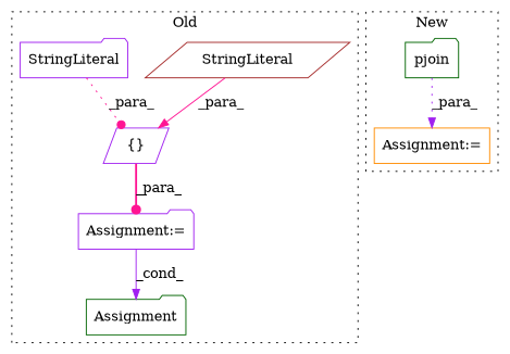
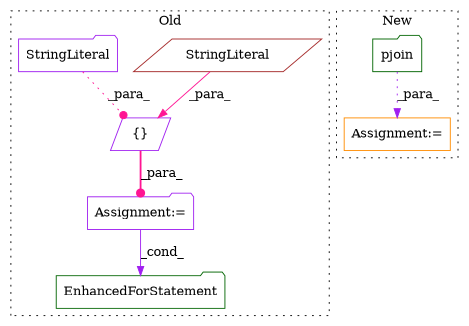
  digraph {
    node [a=45 l="53,2" s="6738,7032" shape=folder color=purple]
    edge [color=deeppink style=solid arrowhead=normal]
-   n1 [a=70 label=Assignment color=darkgreen]
+   n1 [a=70 label=EnhancedForStatement color=darkgreen]
    n2 [a=4 l="1,1" label="{}" s="6818,7031" shape=parallelogram]
    n3 [l=25 label=StringLiteral s=6954 shape=parallelogram color=brown]
    n4 [l=11 label=StringLiteral s=6819]
    n5 [a=7 label="Assignment:="]
    n6 [a=32 l="6,1" label=pjoin s="6993,7025" color=darkgreen]
    n7 [a=7 l=1 label="Assignment:=" s=7758 shape=box color=darkorange]
    subgraph cluster_1 {
      label=Old
      style=dotted
      n1
      n2
      n3
      n4
      n5
    }
    subgraph cluster_2 {
      label=New
      style=dotted
      n6
      n7
    }
    n2 -> n5 [label=_para_ style=bold arrowhead=dot]
    n3 -> n2 [label=_para_]
    n4 -> n2 [label=_para_ style=dotted arrowhead=dot]
    n5 -> n1 [label=_cond_ color=purple]
    n6 -> n7 [label=_para_ color=purple style=dotted]
  }
